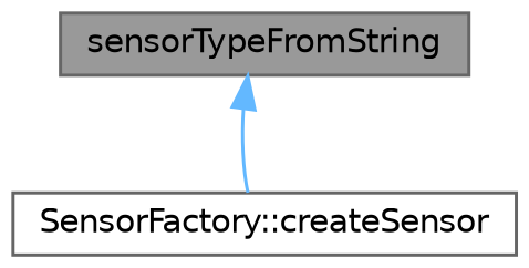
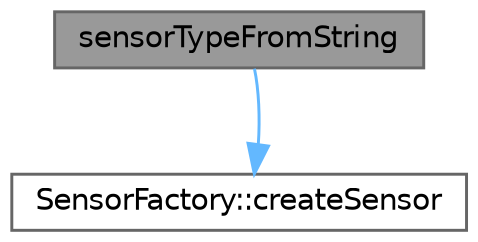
  digraph {
    rankdir=TB
    node [fontname=Helvetica fontsize=10 shape=box style=filled]
    n1 [color=gray40 fillcolor=grey60 fontcolor=black height=0.2 label=sensorTypeFromString width=0.4]
    n2 [color=grey40 fillcolor=white height=0.2 label="SensorFactory::createSensor" width=0.4]
-   n1 -> n2 [color=steelblue1 dir=back fontname=Helvetica fontsize=10 labelfontname=Helvetica labelfontsize=10 style=solid]
+   n2 -> n1 [color=steelblue1 dir=back fontname=Helvetica fontsize=10 labelfontname=Helvetica labelfontsize=10 style=solid]
  }
